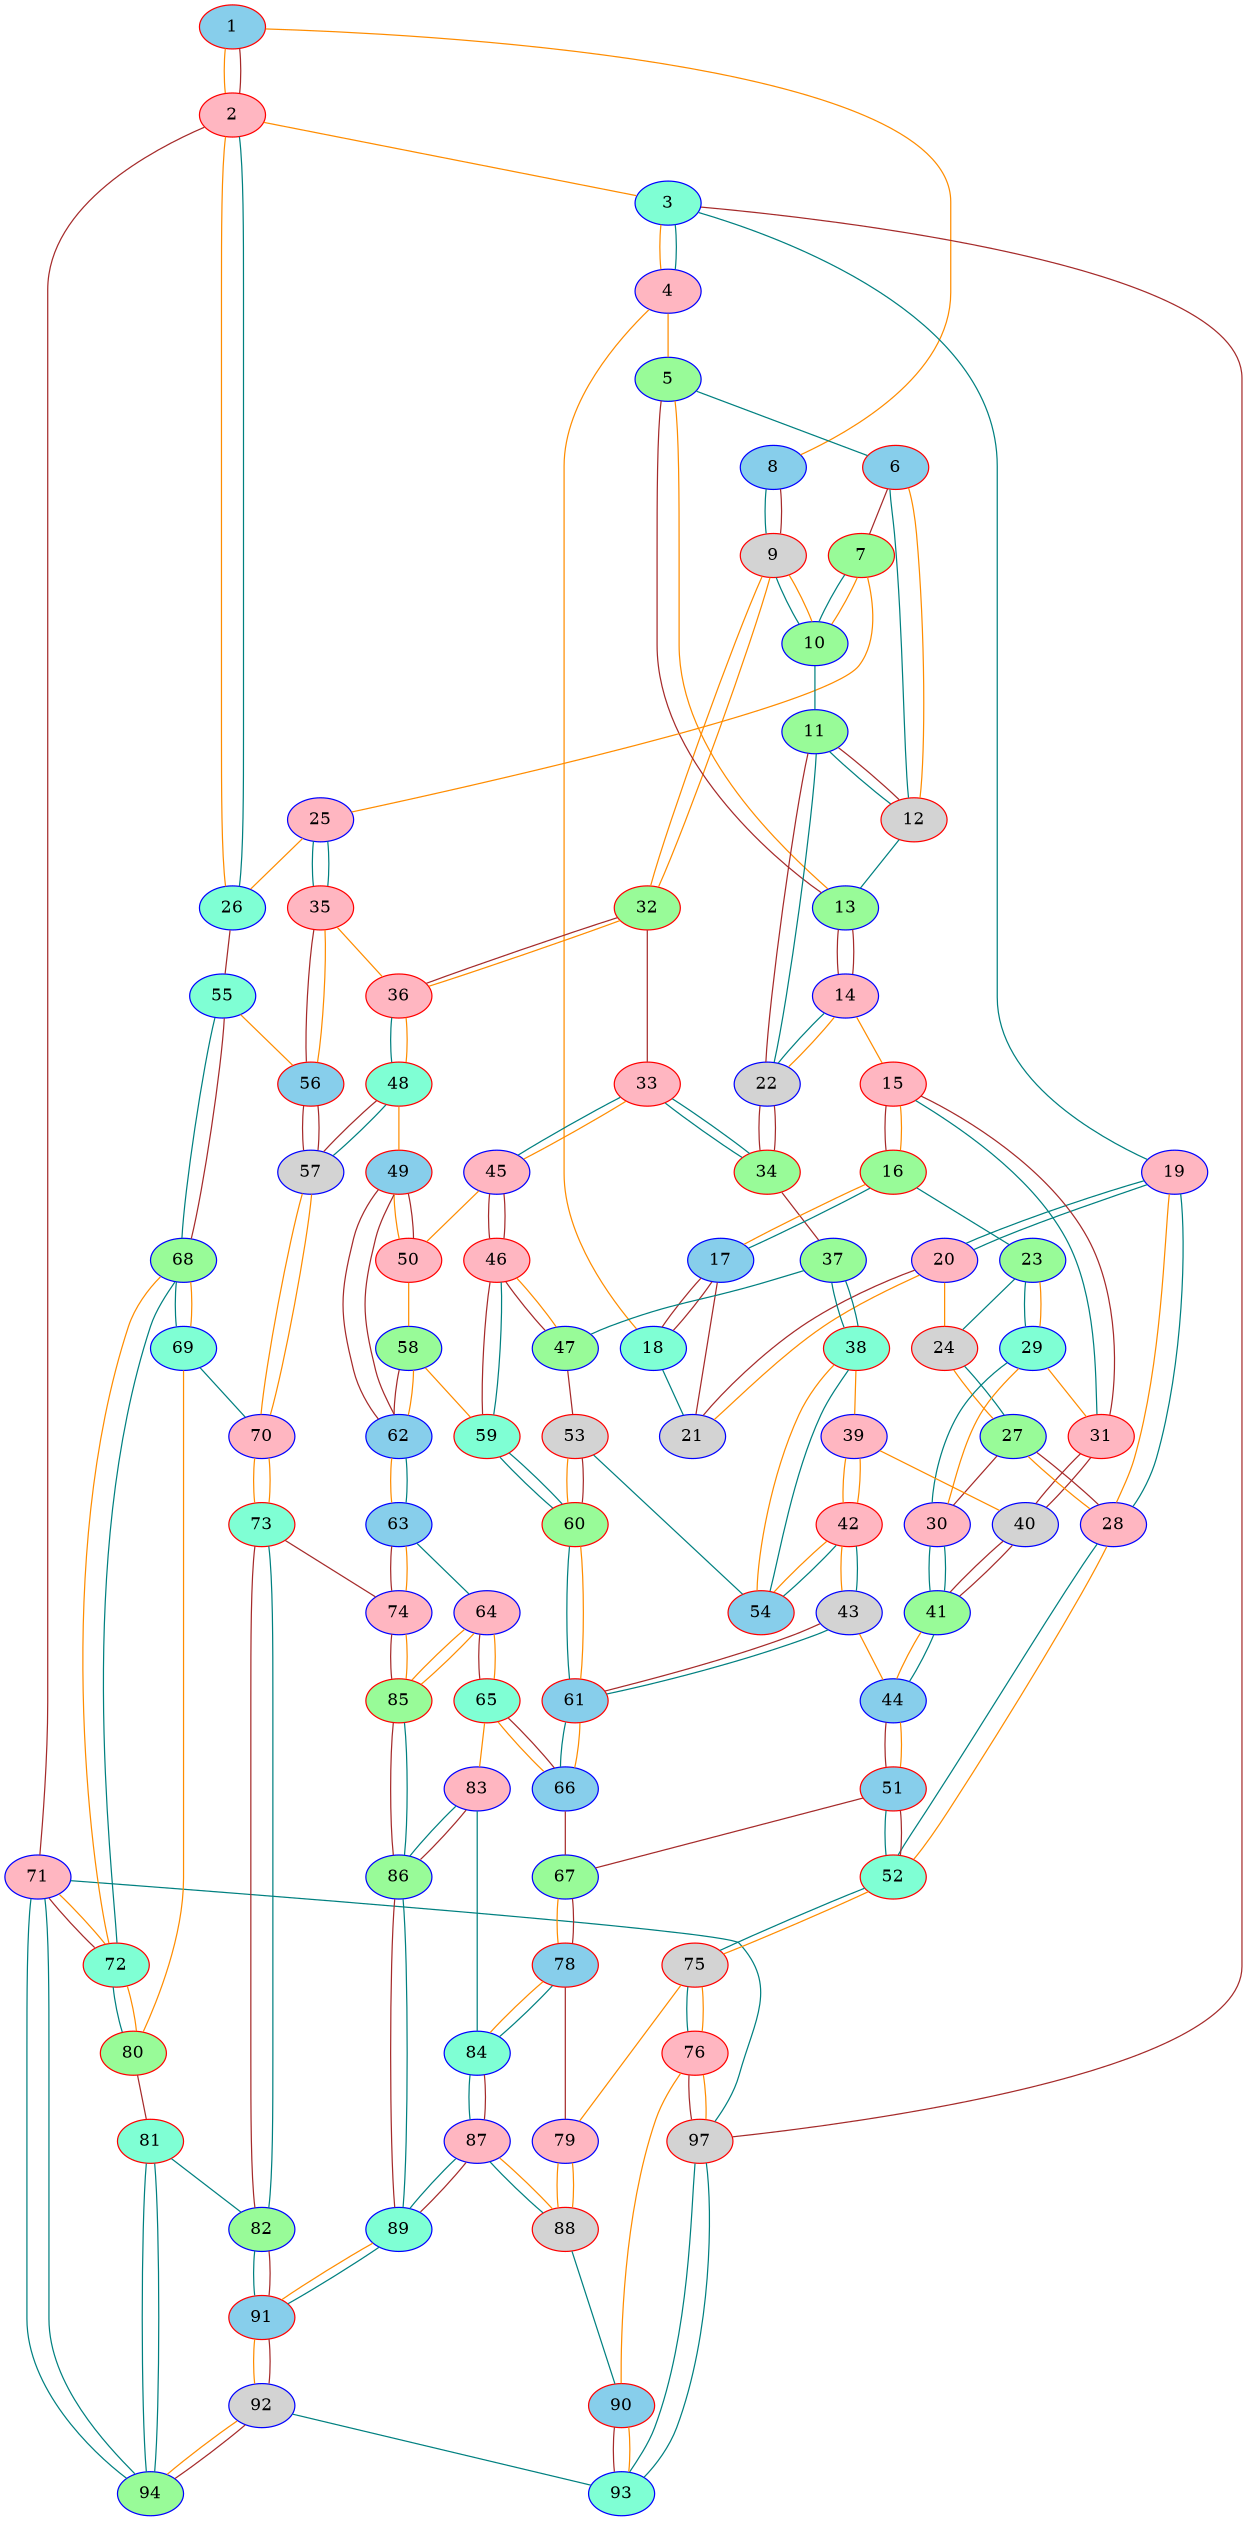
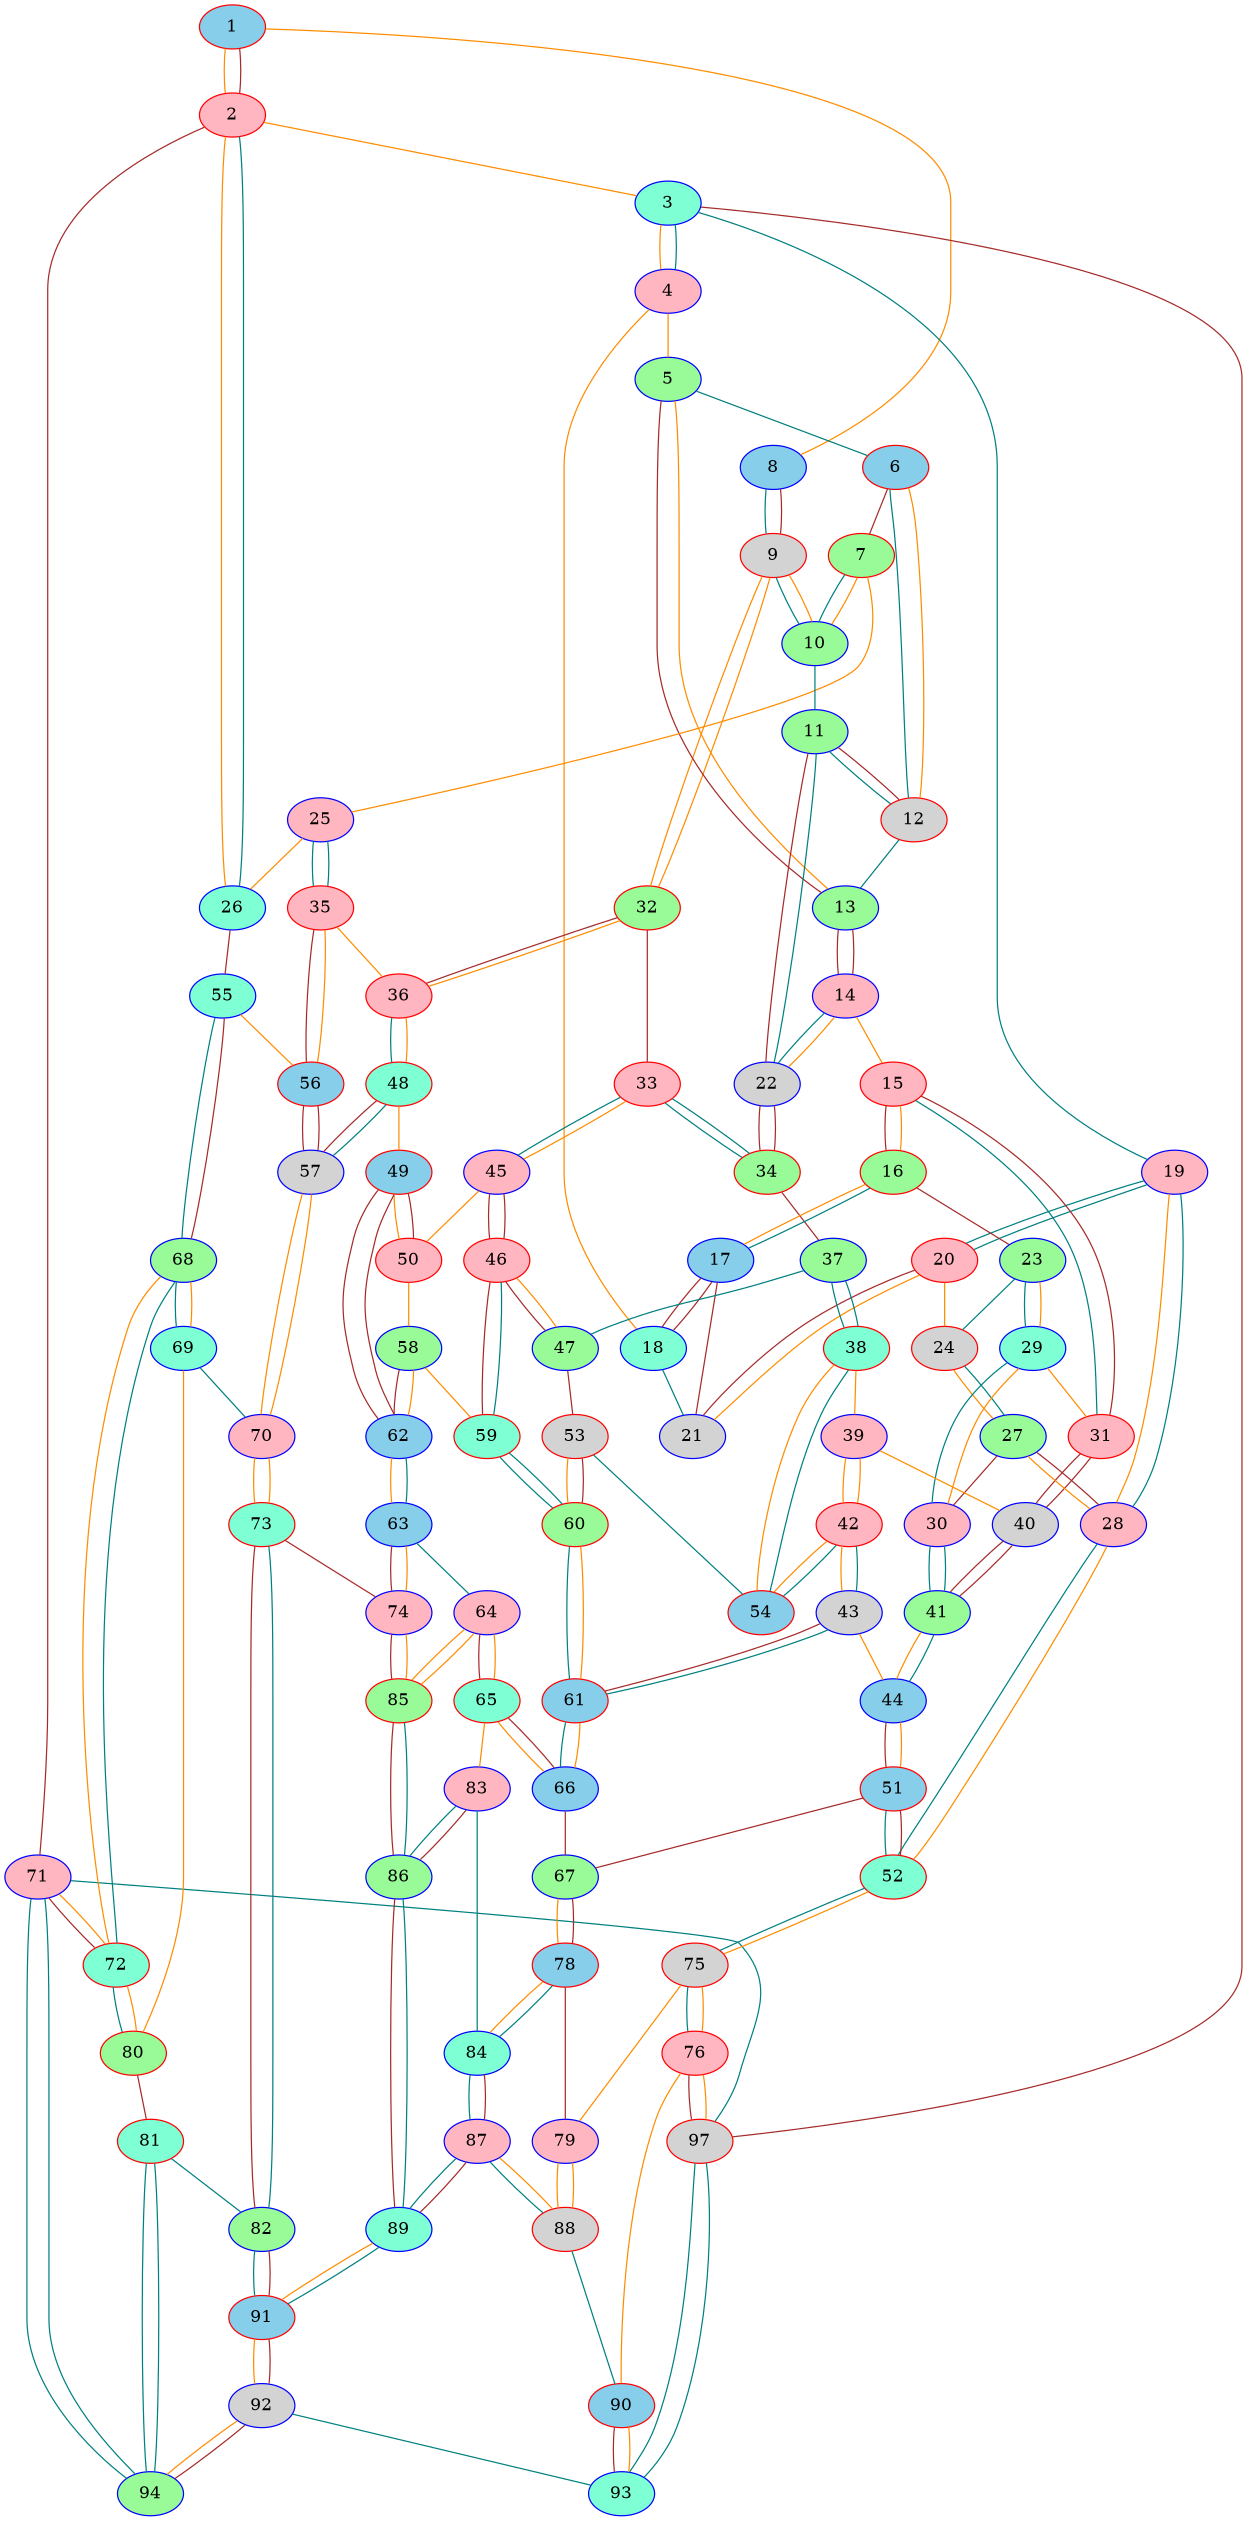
  graph {
    node [color=blue fillcolor=lightpink style=filled]
    edge [color=darkorange]
    1 [color=red fillcolor=skyblue]
    2 [color=red]
    8 [fillcolor=skyblue]
    3 [fillcolor=aquamarine]
    26 [fillcolor=aquamarine]
    71
    9 [color=red fillcolor=lightgrey]
    4
    19
    n10 [color=red fillcolor=lightgrey label=97]
    55 [fillcolor=aquamarine]
    72 [color=red fillcolor=aquamarine]
    94 [fillcolor=palegreen]
    5 [fillcolor=palegreen]
    18 [fillcolor=aquamarine]
-   20
+   20 [color=red]
    28
    93 [fillcolor=aquamarine]
    6 [color=red fillcolor=skyblue]
    13 [fillcolor=palegreen]
    21 [fillcolor=lightgrey]
    7 [color=red fillcolor=palegreen]
    12 [color=red fillcolor=lightgrey]
    14
    10 [fillcolor=palegreen]
    25
    11 [fillcolor=palegreen]
    32 [color=red fillcolor=palegreen]
    35 [color=red]
    33 [color=red]
    36 [color=red]
    22 [fillcolor=lightgrey]
    34 [color=red fillcolor=palegreen]
    15 [color=red]
    16 [color=red fillcolor=palegreen]
    31 [color=red]
    17 [fillcolor=skyblue]
    23 [fillcolor=palegreen]
    40 [fillcolor=lightgrey]
    24 [color=red fillcolor=lightgrey]
    29 [fillcolor=aquamarine]
    52 [color=red fillcolor=aquamarine]
    27 [fillcolor=palegreen]
    37 [fillcolor=palegreen]
    30
    56 [color=red fillcolor=skyblue]
    68 [fillcolor=palegreen]
    41 [fillcolor=palegreen]
    75 [color=red fillcolor=lightgrey]
    44 [fillcolor=skyblue]
    45
    48 [color=red fillcolor=aquamarine]
    46 [color=red]
    50 [color=red]
    38 [color=red fillcolor=aquamarine]
    47 [fillcolor=palegreen]
    57 [fillcolor=lightgrey]
    49 [color=red fillcolor=skyblue]
    39
    54 [color=red fillcolor=skyblue]
    53 [color=red fillcolor=lightgrey]
    42 [color=red]
    43 [fillcolor=lightgrey]
    51 [color=red fillcolor=skyblue]
    61 [color=red fillcolor=skyblue]
    66 [fillcolor=skyblue]
    67 [fillcolor=palegreen]
    59 [color=red fillcolor=aquamarine]
    58 [fillcolor=palegreen]
    60 [color=red fillcolor=palegreen]
    62 [fillcolor=skyblue]
    70
    63 [fillcolor=skyblue]
    78 [color=red fillcolor=skyblue]
    76 [color=red]
    79
    69 [fillcolor=aquamarine]
    73 [color=red fillcolor=aquamarine]
    64
    74
    65 [color=red fillcolor=aquamarine]
    85 [color=red fillcolor=palegreen]
    83
    86 [fillcolor=palegreen]
    84 [fillcolor=aquamarine]
    80 [color=red fillcolor=palegreen]
    81 [color=red fillcolor=aquamarine]
    82 [fillcolor=palegreen]
    91 [color=red fillcolor=skyblue]
    90 [color=red fillcolor=skyblue]
    88 [color=red fillcolor=lightgrey]
    87
    92 [fillcolor=lightgrey]
    89 [fillcolor=aquamarine]
    1 -- 2
    1 -- 2 [color=brown]
    1 -- 8
    2 -- 3
    2 -- 26
    2 -- 26 [color=teal]
    2 -- 71 [color=brown]
    8 -- 9 [color=teal]
    8 -- 9 [color=brown]
    3 -- 4
    3 -- 4 [color=teal]
    3 -- 19 [color=teal]
    3 -- n10 [color=brown]
    26 -- 55 [color=brown]
    71 -- n10 [color=teal]
    71 -- 72 [color=brown]
    71 -- 72
    71 -- 94 [color=teal]
    71 -- 94 [color=teal]
    9 -- 10 [color=teal]
    9 -- 10
    9 -- 32
    9 -- 32
    4 -- 5
    4 -- 18
    19 -- 20 [color=teal]
    19 -- 20 [color=teal]
    19 -- 28
    19 -- 28 [color=teal]
    n10 -- 93 [color=teal]
    n10 -- 93 [color=teal]
    55 -- 56
    55 -- 68 [color=teal]
    55 -- 68 [color=brown]
    72 -- 80 [color=teal]
    72 -- 80
    5 -- 6 [color=teal]
    5 -- 13 [color=brown]
    5 -- 13
    18 -- 21 [color=teal]
    20 -- 21 [color=brown]
    20 -- 21
    20 -- 24
    28 -- 52 [color=teal]
    28 -- 52
    6 -- 7 [color=brown]
    6 -- 12 [color=teal]
    6 -- 12
    13 -- 14 [color=brown]
    13 -- 14 [color=brown]
    7 -- 10 [color=teal]
    7 -- 10
    7 -- 25
    12 -- 13 [color=teal]
    14 -- 22 [color=teal]
    14 -- 22
    14 -- 15
    10 -- 11 [color=teal]
    25 -- 26
    25 -- 35 [color=teal]
    25 -- 35 [color=teal]
    11 -- 12 [color=teal]
    11 -- 12 [color=brown]
    11 -- 22 [color=brown]
    11 -- 22 [color=teal]
    32 -- 33 [color=brown]
    32 -- 36 [color=brown]
    32 -- 36
    35 -- 36
    35 -- 56 [color=brown]
    35 -- 56
    33 -- 34 [color=teal]
    33 -- 34 [color=teal]
    33 -- 45 [color=teal]
    33 -- 45
    36 -- 48 [color=teal]
    36 -- 48
    22 -- 34 [color=brown]
    22 -- 34 [color=brown]
    34 -- 37 [color=brown]
    15 -- 16 [color=brown]
    15 -- 16
    15 -- 31 [color=teal]
    15 -- 31 [color=brown]
    16 -- 17
    16 -- 17 [color=teal]
-   16 -- 23 [color=teal]
+   16 -- 23 [color=brown]
    31 -- 40 [color=brown]
    31 -- 40 [color=brown]
    17 -- 18 [color=brown]
    17 -- 18 [color=brown]
    17 -- 21 [color=brown]
    23 -- 24 [color=teal]
    23 -- 29 [color=teal]
    23 -- 29
    40 -- 41 [color=brown]
    40 -- 41 [color=brown]
    24 -- 27
    24 -- 27 [color=teal]
    29 -- 31
    29 -- 30 [color=teal]
    29 -- 30
    52 -- 75 [color=teal]
    52 -- 75
    27 -- 28
    27 -- 28 [color=brown]
    27 -- 30 [color=brown]
    37 -- 38 [color=teal]
    37 -- 38 [color=teal]
    37 -- 47 [color=teal]
    30 -- 41 [color=teal]
    30 -- 41 [color=teal]
    56 -- 57 [color=brown]
    56 -- 57 [color=brown]
    68 -- 72
    68 -- 72 [color=teal]
    68 -- 69 [color=teal]
    68 -- 69
    41 -- 44
    41 -- 44 [color=teal]
    75 -- 76 [color=teal]
    75 -- 76
    75 -- 79
    44 -- 51 [color=brown]
    44 -- 51
    45 -- 46 [color=brown]
    45 -- 46 [color=brown]
    45 -- 50
    48 -- 57 [color=brown]
    48 -- 57 [color=teal]
    48 -- 49
    46 -- 47 [color=brown]
    46 -- 47
    46 -- 59 [color=brown]
    46 -- 59 [color=teal]
    50 -- 58
    38 -- 39
    38 -- 54
    38 -- 54 [color=teal]
    47 -- 53 [color=brown]
    57 -- 70
    57 -- 70
    49 -- 50
    49 -- 50 [color=brown]
    49 -- 62 [color=brown]
    49 -- 62 [color=brown]
    39 -- 40
    39 -- 42
    39 -- 42
    53 -- 54 [color=teal]
    53 -- 60
    53 -- 60 [color=brown]
    42 -- 54
    42 -- 54 [color=teal]
    42 -- 43
    42 -- 43 [color=teal]
    43 -- 44
    43 -- 61 [color=brown]
    43 -- 61 [color=teal]
    51 -- 52 [color=teal]
    51 -- 52 [color=brown]
    51 -- 67 [color=brown]
    61 -- 66 [color=teal]
    61 -- 66
    66 -- 67 [color=brown]
    67 -- 78
    67 -- 78 [color=brown]
    59 -- 60 [color=teal]
    59 -- 60 [color=teal]
    58 -- 59
    58 -- 62 [color=brown]
    58 -- 62
    60 -- 61 [color=teal]
    60 -- 61
    62 -- 63
    62 -- 63 [color=teal]
    70 -- 73
    70 -- 73
    63 -- 64 [color=teal]
    63 -- 74 [color=brown]
    63 -- 74
    78 -- 79 [color=brown]
    78 -- 84
    78 -- 84 [color=teal]
    76 -- n10 [color=brown]
    76 -- n10
    76 -- 90
    79 -- 88
    79 -- 88
    69 -- 70 [color=teal]
    69 -- 80
    73 -- 74 [color=brown]
    73 -- 82 [color=brown]
    73 -- 82 [color=teal]
    64 -- 65 [color=brown]
    64 -- 65
    64 -- 85
    64 -- 85
    74 -- 85 [color=brown]
    74 -- 85
    65 -- 66
    65 -- 66 [color=brown]
    65 -- 83
    85 -- 86 [color=brown]
    85 -- 86 [color=teal]
    83 -- 86 [color=teal]
    83 -- 86 [color=brown]
    83 -- 84 [color=teal]
    86 -- 89 [color=brown]
    86 -- 89 [color=teal]
    84 -- 87 [color=teal]
    84 -- 87 [color=brown]
    80 -- 81 [color=brown]
    81 -- 94 [color=teal]
    81 -- 94 [color=teal]
    81 -- 82 [color=teal]
    82 -- 91 [color=teal]
    82 -- 91 [color=brown]
    91 -- 92
    91 -- 92 [color=brown]
    90 -- 93 [color=brown]
    90 -- 93
    88 -- 90 [color=teal]
    87 -- 88 [color=teal]
    87 -- 88
    87 -- 89 [color=teal]
    87 -- 89 [color=brown]
    92 -- 94
    92 -- 94 [color=brown]
    92 -- 93 [color=teal]
    89 -- 91
    89 -- 91 [color=teal]
  }
